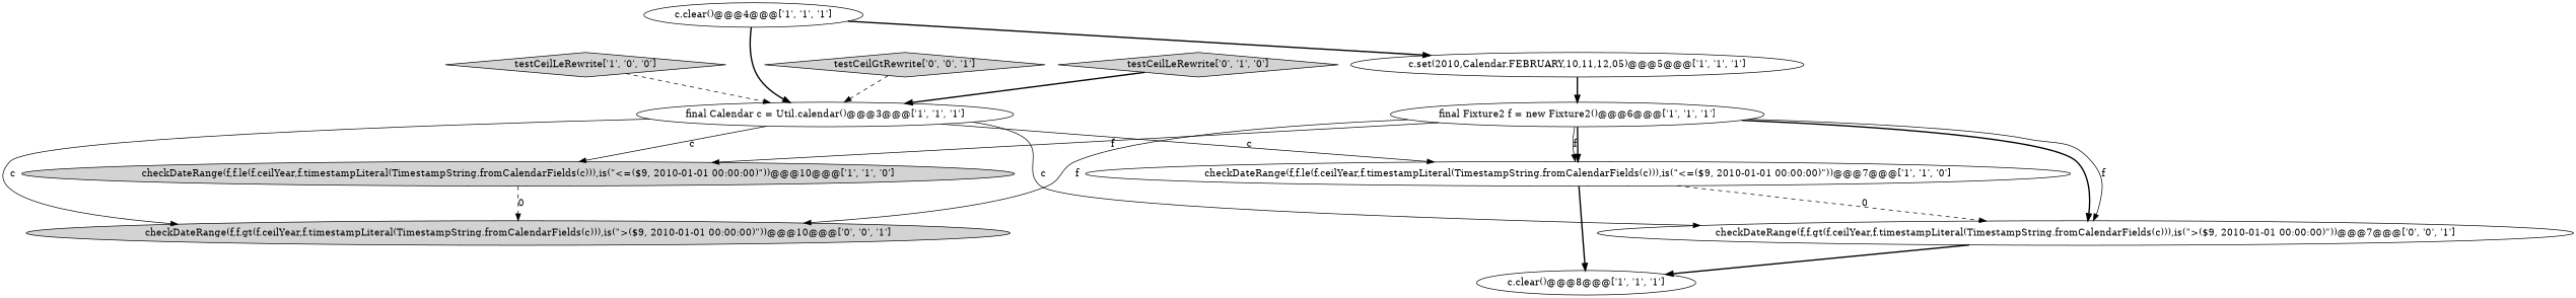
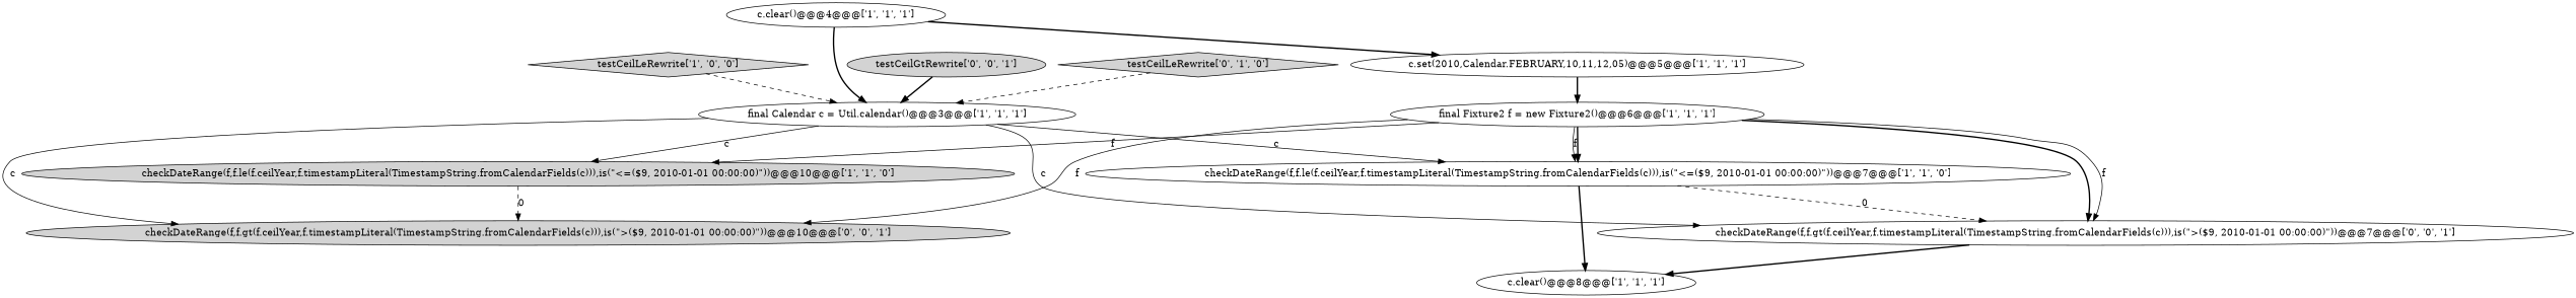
  digraph {
    node [fillcolor=white shape=ellipse style=filled]
    edge [style=bold]
    n1 [label="final Calendar c = Util.calendar()@@@3@@@['1', '1', '1']"]
    n2 [label="checkDateRange(f,f.le(f.ceilYear,f.timestampLiteral(TimestampString.fromCalendarFields(c))),is(\"<=($9, 2010-01-01 00:00:00)\"))@@@7@@@['1', '1', '0']"]
    n3 [fillcolor=lightgray label="checkDateRange(f,f.le(f.ceilYear,f.timestampLiteral(TimestampString.fromCalendarFields(c))),is(\"<=($9, 2010-01-01 00:00:00)\"))@@@10@@@['1', '1', '0']"]
    n4 [fillcolor=lightgray label="checkDateRange(f,f.gt(f.ceilYear,f.timestampLiteral(TimestampString.fromCalendarFields(c))),is(\">($9, 2010-01-01 00:00:00)\"))@@@10@@@['0', '0', '1']"]
    n5 [label="checkDateRange(f,f.gt(f.ceilYear,f.timestampLiteral(TimestampString.fromCalendarFields(c))),is(\">($9, 2010-01-01 00:00:00)\"))@@@7@@@['0', '0', '1']"]
    n6 [label="c.clear()@@@4@@@['1', '1', '1']"]
    n7 [label="c.set(2010,Calendar.FEBRUARY,10,11,12,05)@@@5@@@['1', '1', '1']"]
    n8 [label="c.clear()@@@8@@@['1', '1', '1']"]
    n9 [label="final Fixture2 f = new Fixture2()@@@6@@@['1', '1', '1']"]
-   n10 [fillcolor=lightgray label="testCeilGtRewrite['0', '0', '1']" shape=diamond]
+   n10 [fillcolor=lightgray label="testCeilGtRewrite['0', '0', '1']"]
    n11 [fillcolor=lightgray label="testCeilLeRewrite['0', '1', '0']" shape=diamond]
    n12 [fillcolor=lightgray label="testCeilLeRewrite['1', '0', '0']" shape=diamond]
    n1 -> n2 [label=c style=solid]
    n1 -> n3 [label=c style=solid]
    n1 -> n4 [label=c style=solid]
    n1 -> n5 [label=c style=solid]
    n2 -> n5 [label=0 style=dashed]
    n2 -> n8
    n3 -> n4 [label=0 style=dashed]
    n5 -> n8
    n6 -> n1
    n6 -> n7
    n7 -> n9
    n9 -> n2 [label=f style=solid]
    n9 -> n2
    n9 -> n3 [label=f style=solid]
    n9 -> n4 [label=f style=solid]
    n9 -> n5
    n9 -> n5 [label=f style=solid]
-   n10 -> n1 [style=dashed]
-   n11 -> n1
+   n10 -> n1
+   n11 -> n1 [style=dashed]
    n12 -> n1 [style=dashed]
  }
